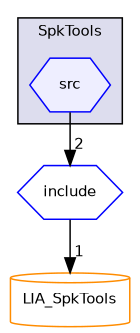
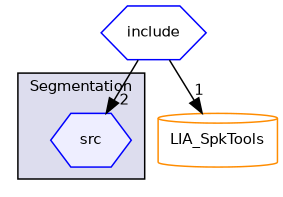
  digraph {
    compound=true
    node [color=blue fontname=Helvetica fontsize=10 shape=hexagon style=filled]
    edge [labeldistance=1.5 labelfontname=Helvetica labelfontsize=10]
    n1 [fillcolor="#eeeeff" label=src pencolor=black]
    n2 [label=include style=""]
    n3 [color=darkorange fillcolor=white label=LIA_SpkTools shape=cylinder]
    subgraph cluster_1 {
      bgcolor="#ddddee"
      fontname=Helvetica
      fontsize=10
-     label=SpkTools
+     label=Segmentation
      pencolor=black
      n1
    }
-   n1 -> n2 [headlabel=2]
+   n2 -> n1 [headlabel=2]
    n2 -> n3 [headlabel=1]
  }
